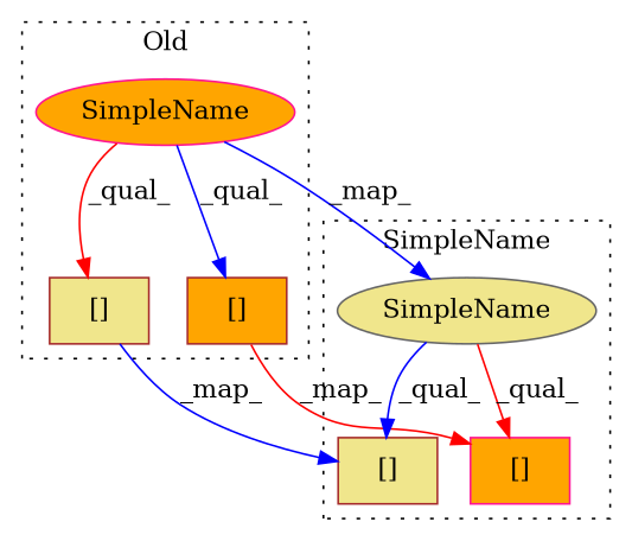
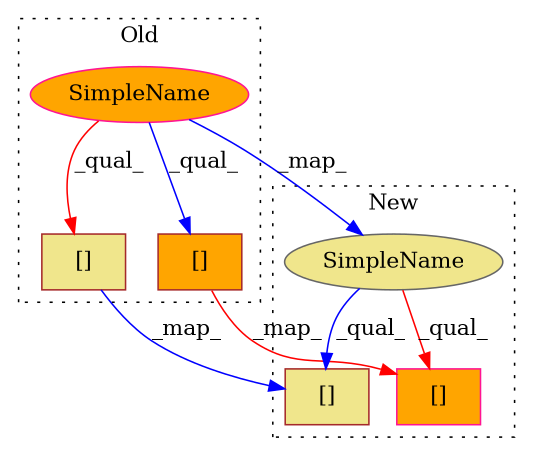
  digraph {
    node [a=2 l="12,2" shape=box style=filled fillcolor=khaki color=brown]
    edge [color=blue]
    n1 [label="[]" s="2067,2102"]
    n2 [a=42 l=6 label=SimpleName s=1056 shape=ellipse fillcolor=orange color=deeppink]
    n3 [label="[]" s="2248,2283" fillcolor=orange]
    n4 [label="[]" s="2084,2119"]
    n5 [a=42 l=6 label=SimpleName s=1610 shape=ellipse color=gray40]
    n6 [label="[]" s="2265,2300" fillcolor=orange color=deeppink]
    subgraph cluster_1 {
      label=Old
      style=dotted
      n1
      n2
      n3
    }
    subgraph cluster_2 {
-     label=SimpleName
+     label=New
      style=dotted
      n4
      n5
      n6
    }
    n1 -> n4 [label=_map_]
    n2 -> n1 [label=_qual_ color=red]
    n2 -> n3 [label=_qual_]
    n2 -> n5 [label=_map_]
    n3 -> n6 [label=_map_ color=red]
    n5 -> n4 [label=_qual_]
    n5 -> n6 [label=_qual_ color=red]
  }
